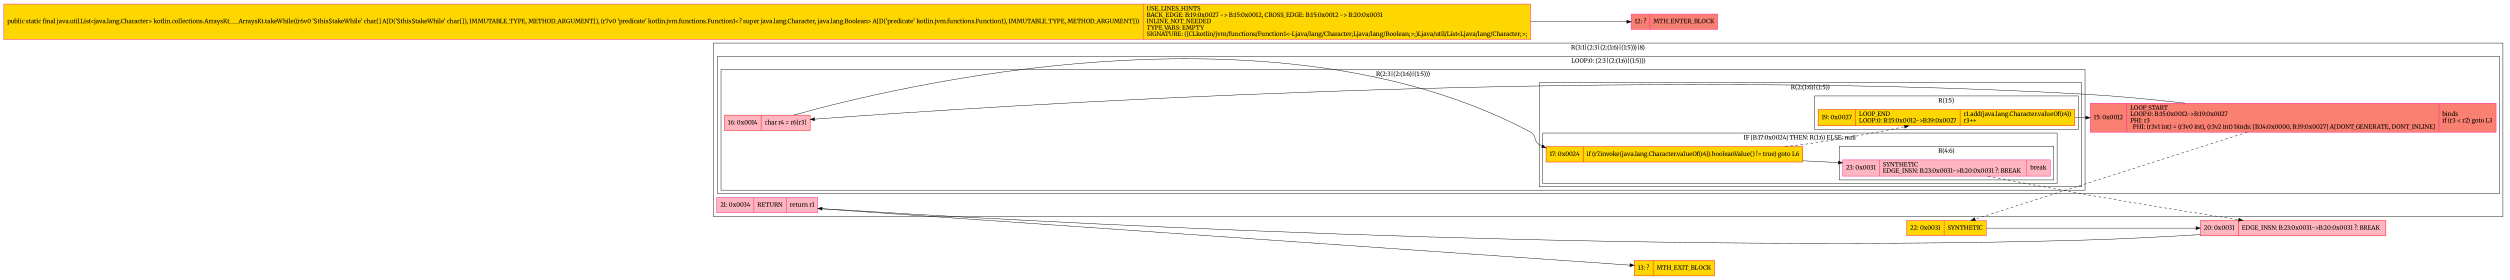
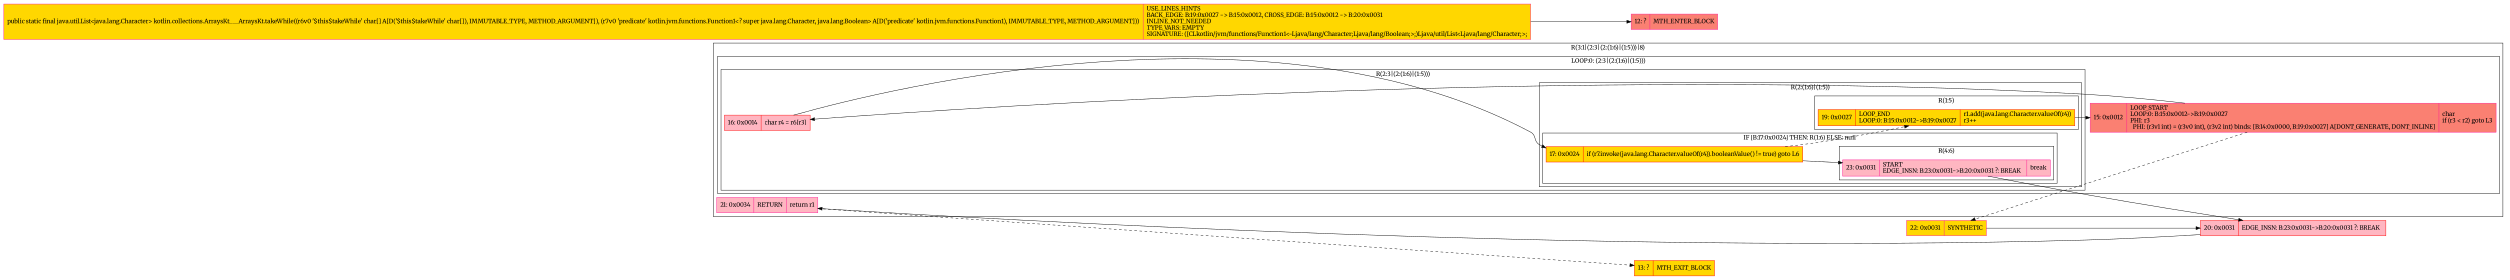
  digraph {
    fontname=Merriweather
    rankdir=LR
    node [color=deeppink fillcolor=gold fontname=Merriweather shape=record style=filled]
    edge [fontname=Merriweather]
-   n1 [fillcolor=lightpink label="{23\:\ 0x0031|SYNTHETIC\lEDGE_INSN: B:23:0x0031\-\>B:20:0x0031 ?: BREAK  \l|break\l}"]
+   n1 [fillcolor=lightpink label="{23\:\ 0x0031|START\lEDGE_INSN: B:23:0x0031\-\>B:20:0x0031 ?: BREAK  \l|break\l}"]
    n2 [color=red label="{17\:\ 0x0024|if (r7.invoke(java.lang.Character.valueOf(r4)).booleanValue() != true) goto L6\l}"]
    n3 [color=red label="{19\:\ 0x0027|LOOP_END\lLOOP:0: B:15:0x0012\-\>B:19:0x0027\l|r1.add(java.lang.Character.valueOf(r4))\lr3++\l}"]
    n4 [color=red fillcolor=lightpink label="{16\:\ 0x0014|char r4 = r6[r3]\l}"]
-   n5 [fillcolor=salmon label="{15\:\ 0x0012|LOOP_START\lLOOP:0: B:15:0x0012\-\>B:19:0x0027\lPHI: r3 \l  PHI: (r3v1 int) = (r3v0 int), (r3v2 int) binds: [B:14:0x0000, B:19:0x0027] A[DONT_GENERATE, DONT_INLINE]\l|binds \lif (r3 \< r2) goto L3\l}"]
+   n5 [fillcolor=salmon label="{15\:\ 0x0012|LOOP_START\lLOOP:0: B:15:0x0012\-\>B:19:0x0027\lPHI: r3 \l  PHI: (r3v1 int) = (r3v0 int), (r3v2 int) binds: [B:14:0x0000, B:19:0x0027] A[DONT_GENERATE, DONT_INLINE]\l|char \lif (r3 \< r2) goto L3\l}"]
    n6 [fillcolor=lightpink label="{21\:\ 0x0034|RETURN\l|return r1\l}"]
    n7 [color=red fillcolor=lightpink label="{20\:\ 0x0031|EDGE_INSN: B:23:0x0031\-\>B:20:0x0031 ?: BREAK  \l}"]
    n8 [label="{22\:\ 0x0031|SYNTHETIC\l}"]
    n9 [color=red label="{13\:\ ?|MTH_EXIT_BLOCK\l}"]
    n10 [fillcolor=salmon label="{12\:\ ?|MTH_ENTER_BLOCK\l}"]
    n11 [label="{public static final java.util.List\<java.lang.Character\> kotlin.collections.ArraysKt___ArraysKt.takeWhile((r6v0 '$this$takeWhile' char[] A[D('$this$takeWhile' char[]), IMMUTABLE_TYPE, METHOD_ARGUMENT]), (r7v0 'predicate' kotlin.jvm.functions.Function1\<? super java.lang.Character, java.lang.Boolean\> A[D('predicate' kotlin.jvm.functions.Function1), IMMUTABLE_TYPE, METHOD_ARGUMENT]))  | USE_LINES_HINTS\lBACK_EDGE: B:19:0x0027 \-\> B:15:0x0012, CROSS_EDGE: B:15:0x0012 \-\> B:20:0x0031\lINLINE_NOT_NEEDED\lTYPE_VARS: EMPTY\lSIGNATURE: ([CLkotlin\/jvm\/functions\/Function1\<\-Ljava\/lang\/Character;Ljava\/lang\/Boolean;\>;)Ljava\/util\/List\<Ljava\/lang\/Character;\>;\l}"]
    subgraph cluster_1 {
      label="R(3:1|(2:3|(2:(1:6)|(1:5)))|8)"
      n6
      subgraph cluster_2 {
        label="LOOP:0: (2:3|(2:(1:6)|(1:5)))"
        n5
        subgraph cluster_3 {
          label="R(2:3|(2:(1:6)|(1:5)))"
          n4
          subgraph cluster_4 {
            label="R(2:(1:6)|(1:5))"
            subgraph cluster_5 {
              label="IF [B:17:0x0024] THEN: R(1:6) ELSE: null"
              n2
              subgraph cluster_6 {
                label="R(4:6)"
                n1
              }
            }
            subgraph cluster_7 {
              label="R(1:5)"
              n3
            }
          }
        }
      }
    }
-   n1 -> n7 [style=dashed]
+   n1 -> n7
    n2 -> n1
    n2 -> n3 [style=dashed]
    n3 -> n5
    n4 -> n2
    n5 -> n4
    n5 -> n8 [style=dashed]
-   n6 -> n9
+   n6 -> n9 [style=dashed]
    n7 -> n6
    n8 -> n7
    n11 -> n10
  }
